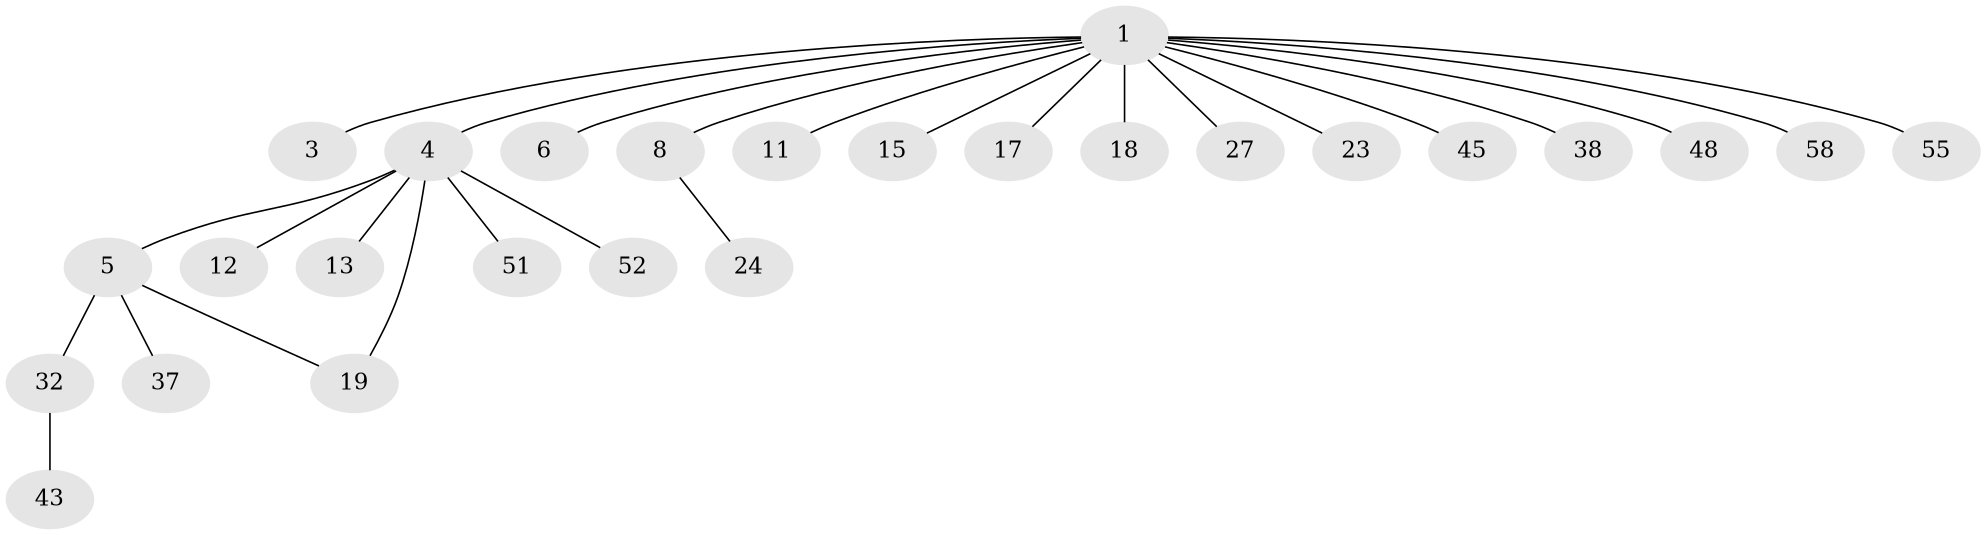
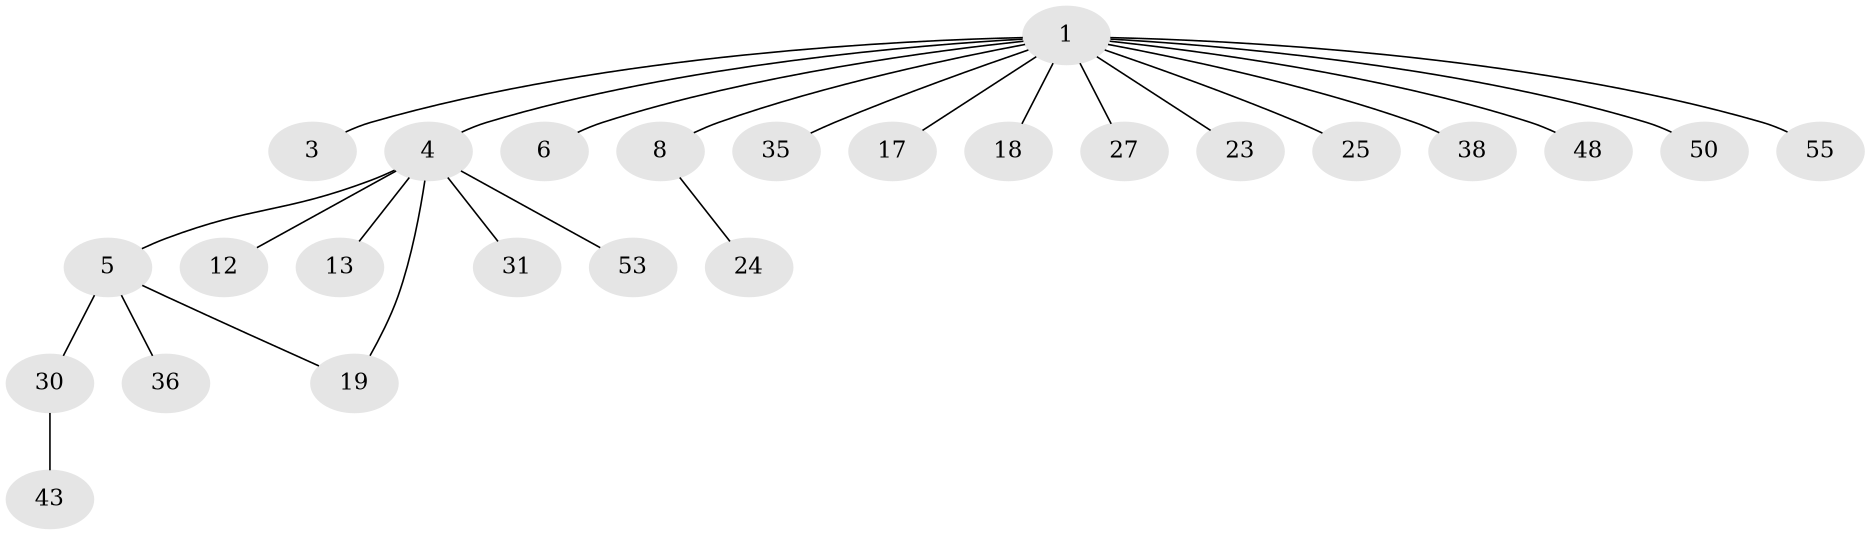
  graph {
    node [color=gray90 style=filled]
    1 [super="+2+10"]
    3
    4 [super="+35+41+28+45+47+27+14+7"]
    6
    8 [super="+9"]
-   11
-   15
+   15 [label=35]
    17 [super="+46+54"]
    18
    n10 [label=27]
    23
-   25 [label=45]
+   25
    38 [super="+40"]
    48
-   50 [label=58]
+   50
    55
    5
    12
    13
    19
-   31 [label=51]
-   53 [label=52]
+   31
+   53
    24
-   32
-   37
+   32 [label=30]
+   37 [label=36]
    43
    1 -- 3
    1 -- 4
    1 -- 6
    1 -- 8
-   1 -- 11
    1 -- 15
    1 -- 17
    1 -- 18
    1 -- n10
    1 -- 23
    1 -- 25
    1 -- 38
    1 -- 48
    1 -- 50
    1 -- 55
    4 -- 5
    4 -- 12
    4 -- 13
    4 -- 19
    4 -- 31
    4 -- 53
    8 -- 24
    5 -- 19
    5 -- 32
    5 -- 37
    32 -- 43
  }
